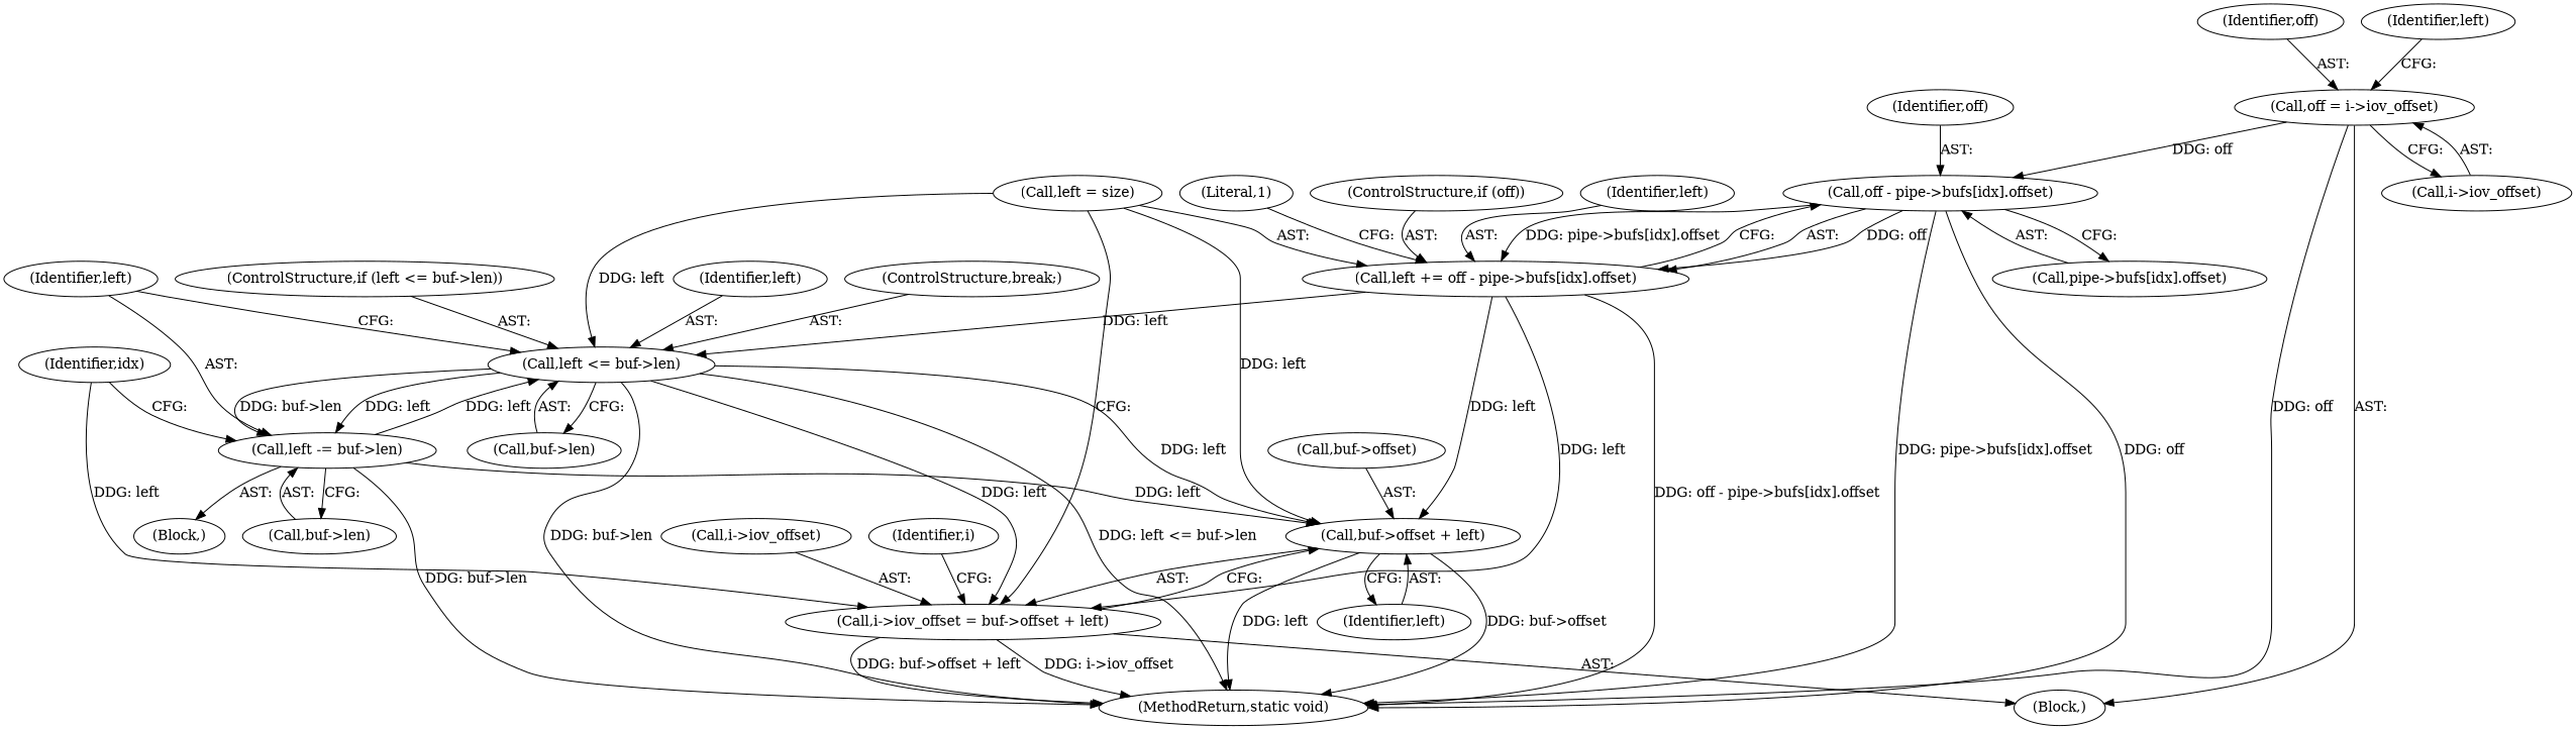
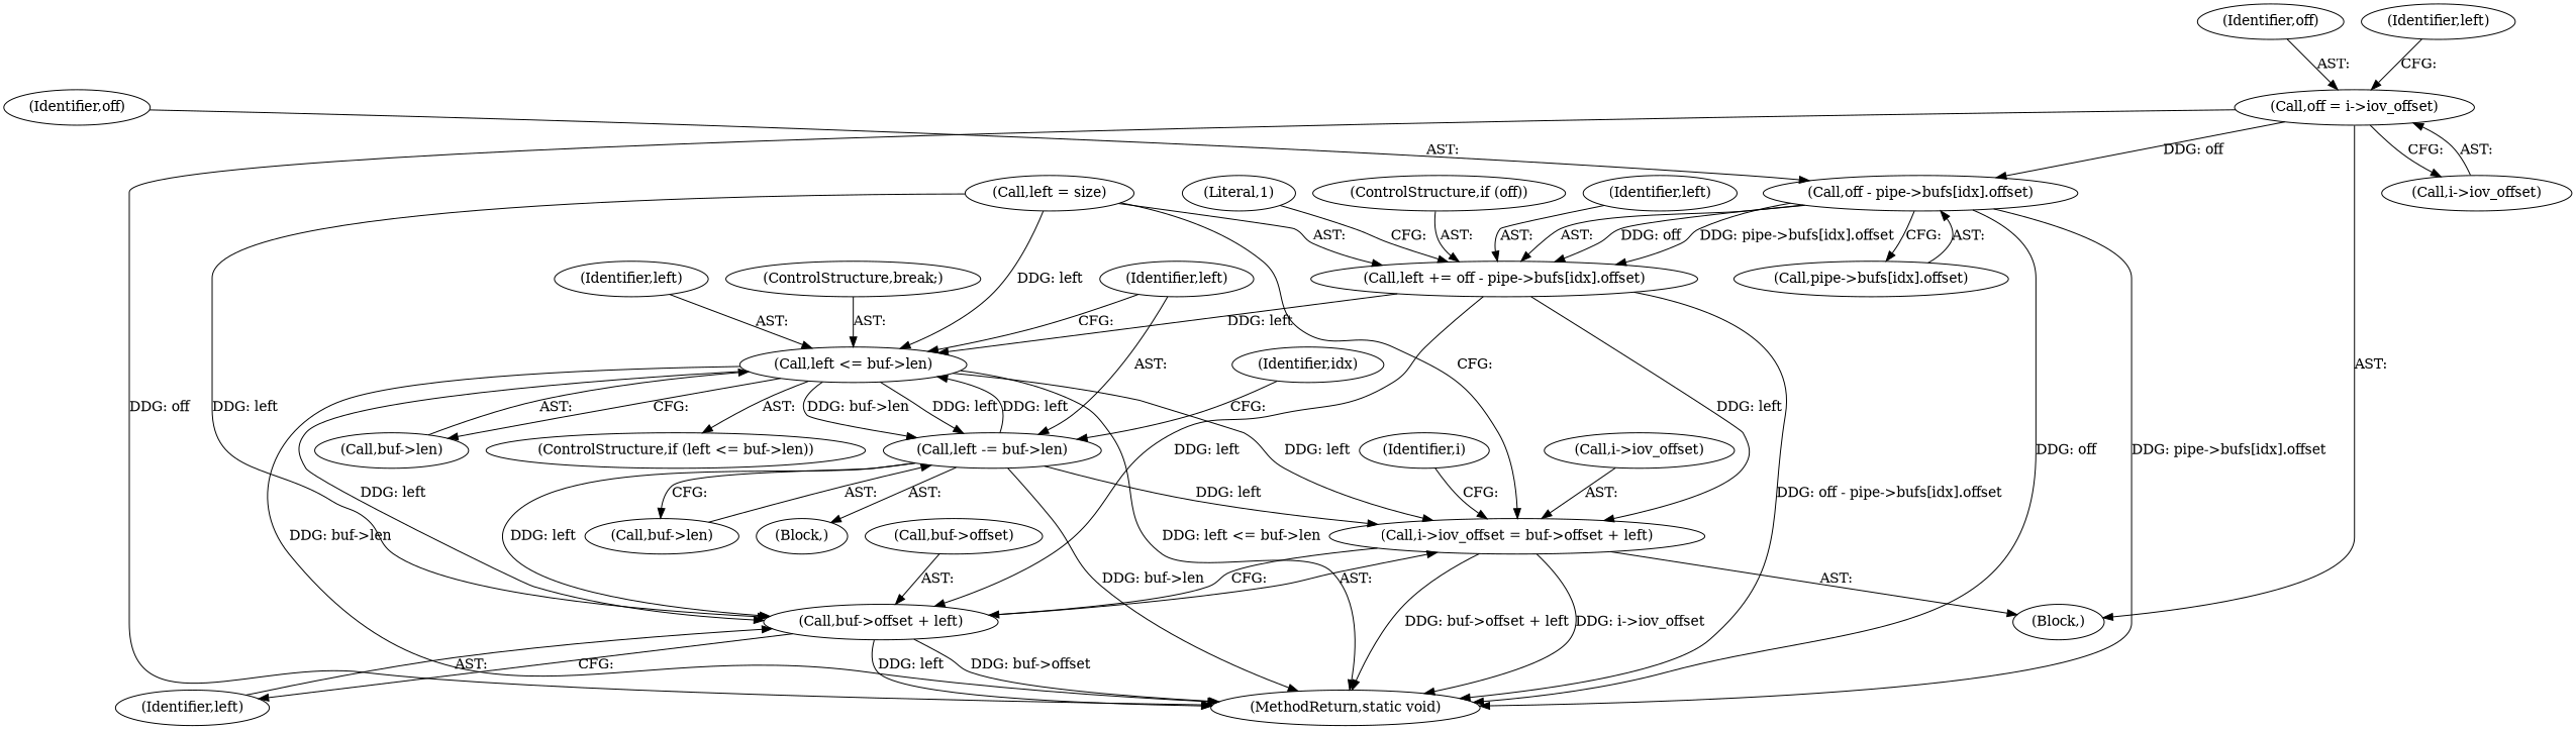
  digraph {
    n1 [label="(Call,off - pipe->bufs[idx].offset)"]
    n2 [label="(Call,left += off - pipe->bufs[idx].offset)"]
    n3 [label="(MethodReturn,static void)"]
    n4 [label="(Call,pipe->bufs[idx].offset)"]
    n5 [label="(Call,left <= buf->len)"]
    n6 [label="(Call,i->iov_offset = buf->offset + left)"]
    n7 [label="(Call,buf->offset + left)"]
    n8 [label="(Call,off = i->iov_offset)"]
    n9 [label="(Block,)"]
    n10 [label="(Call,i->iov_offset)"]
    n11 [label="(Call,left -= buf->len)"]
    n12 [label="(Call,buf->len)"]
    n13 [label="(ControlStructure,if (left <= buf->len))"]
    n14 [label="(Identifier,left)"]
    n15 [label="(ControlStructure,if (off))"]
    n16 [label="(Call,buf->len)"]
    n17 [label="(Block,)"]
    n18 [label="(Call,i->iov_offset)"]
    n19 [label="(Identifier,off)"]
    n20 [label="(Identifier,left)"]
    n21 [label="(Call,left = size)"]
    n22 [label="(Identifier,left)"]
    n23 [label="(Identifier,off)"]
    n24 [label="(Call,buf->offset)"]
    n25 [label="(Identifier,i)"]
    n26 [label="(Identifier,left)"]
    n27 [label="(Identifier,left)"]
    n28 [label="(ControlStructure,break;)"]
    n29 [label="(Literal,1)"]
    n30 [label="(Identifier,idx)"]
    n1 -> n2 [label="AST: "]
    n1 -> n2 [label="DDG: off"]
    n1 -> n2 [label="DDG: pipe->bufs[idx].offset"]
    n1 -> n3 [label="DDG: off"]
    n1 -> n3 [label="DDG: pipe->bufs[idx].offset"]
    n1 -> n4 [label="CFG: "]
-   n2 -> n1 [label="CFG: "]
    n2 -> n3 [label="DDG: off - pipe->bufs[idx].offset"]
    n2 -> n5 [label="DDG: left"]
    n2 -> n6 [label="DDG: left"]
    n2 -> n7 [label="DDG: left"]
    n4 -> n1 [label="AST: "]
    n5 -> n3 [label="DDG: buf->len"]
    n5 -> n3 [label="DDG: left <= buf->len"]
    n5 -> n6 [label="DDG: left"]
    n5 -> n7 [label="DDG: left"]
    n5 -> n11 [label="DDG: buf->len"]
    n5 -> n11 [label="DDG: left"]
    n5 -> n12 [label="CFG: "]
-   n13 -> n5 [label="AST: "]
+   n5 -> n13 [label="AST: "]
    n6 -> n3 [label="DDG: buf->offset + left"]
    n6 -> n3 [label="DDG: i->iov_offset"]
    n6 -> n7 [label="CFG: "]
    n6 -> n9 [label="AST: "]
    n7 -> n3 [label="DDG: buf->offset"]
    n7 -> n3 [label="DDG: left"]
    n7 -> n6 [label="AST: "]
    n7 -> n14 [label="CFG: "]
    n8 -> n1 [label="DDG: off"]
    n8 -> n3 [label="DDG: off"]
    n8 -> n9 [label="AST: "]
    n8 -> n10 [label="CFG: "]
    n10 -> n8 [label="AST: "]
    n11 -> n3 [label="DDG: buf->len"]
    n11 -> n5 [label="DDG: left"]
-   n30 -> n6 [label="DDG: left"]
+   n11 -> n6 [label="DDG: left"]
    n11 -> n7 [label="DDG: left"]
    n11 -> n16 [label="CFG: "]
    n11 -> n17 [label="AST: "]
    n12 -> n5 [label="AST: "]
    n14 -> n7 [label="AST: "]
    n15 -> n2 [label="AST: "]
    n16 -> n11 [label="AST: "]
    n18 -> n6 [label="AST: "]
    n19 -> n8 [label="AST: "]
    n20 -> n8 [label="CFG: "]
    n21 -> n2 [label="AST: "]
    n21 -> n5 [label="DDG: left"]
    n21 -> n6 [label="CFG: "]
    n21 -> n7 [label="DDG: left"]
    n22 -> n2 [label="AST: "]
    n23 -> n1 [label="AST: "]
    n24 -> n7 [label="AST: "]
    n25 -> n6 [label="CFG: "]
    n26 -> n5 [label="CFG: "]
    n26 -> n11 [label="AST: "]
    n27 -> n5 [label="AST: "]
    n28 -> n5 [label="AST: "]
    n29 -> n2 [label="CFG: "]
    n30 -> n11 [label="CFG: "]
  }
